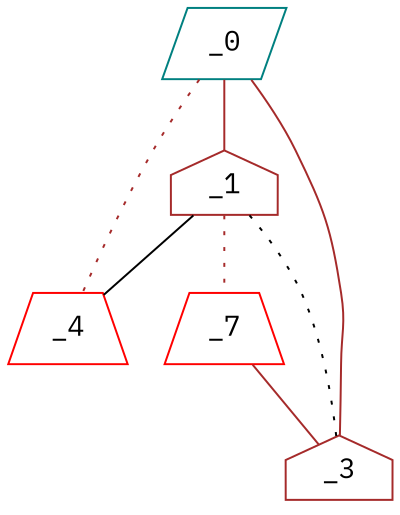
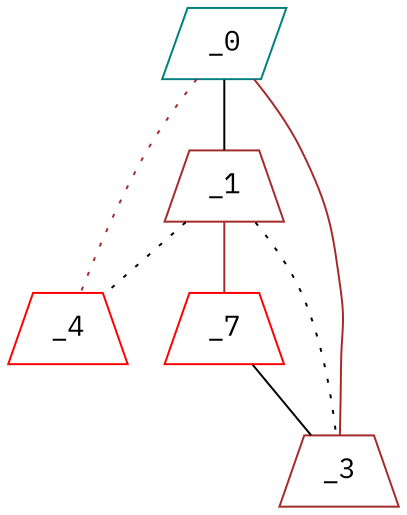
  graph {
    fontname="IBM Plex Mono"
    node [color=brown fontname="IBM Plex Mono" shape=house]
    edge [color=brown fontname="IBM Plex Mono" style=solid]
    _0 [color=teal shape=parallelogram x=0.484155 y=0.491299]
-   _1 [x=1.49437 y=2.55508]
+   _1 [shape=trapezium x=1.49437 y=2.55508]
    _4 [color=red shape=trapezium x=2.10433 y=1.50417]
    n4 [color=red label=_7 shape=trapezium x=2.21935 y=0.387495]
-   _3 [x=1.56269 y=1.36421]
-   _0 -- _1
+   _3 [shape=trapezium x=1.56269 y=1.36421]
+   _0 -- _1 [color=black]
    _0 -- _4 [style=dotted]
-   _1 -- _4 [color=black]
-   _1 -- n4 [style=dotted]
+   _1 -- _4 [color=black style=dotted]
+   _1 -- n4
    _1 -- _3 [color=black style=dotted]
-   n4 -- _3
+   n4 -- _3 [color=black]
    _3 -- _0
  }
